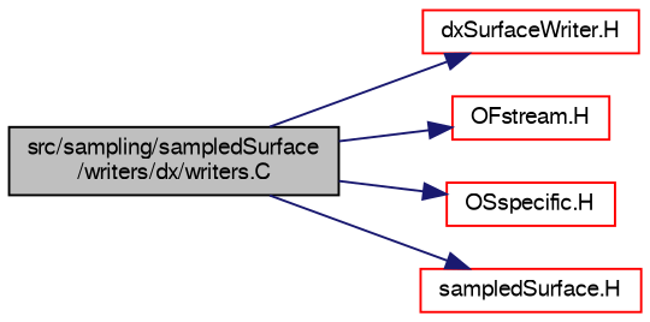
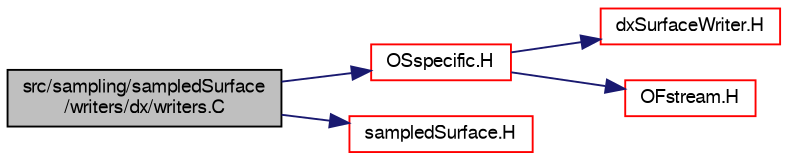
  digraph {
    rankdir=LR
    node [color=red fontname=FreeSans fontsize=10 shape=record]
    edge [color=midnightblue fontname=FreeSans fontsize=10 labelfontname=FreeSans labelfontsize=10 style=solid]
    n1 [color=black fillcolor=grey75 fontcolor=black height=0.2 label="src/sampling/sampledSurface\l/writers/dx/writers.C" style=filled width=0.4]
    n2 [height=0.2 label="dxSurfaceWriter.H" width=0.4]
    n3 [height=0.2 label="OFstream.H" width=0.4]
    n4 [height=0.2 label="OSspecific.H" width=0.4]
    n5 [height=0.2 label="sampledSurface.H" width=0.4]
-   n1 -> n2
-   n1 -> n3
+   n4 -> n2
+   n4 -> n3
    n1 -> n4
    n1 -> n5
  }
